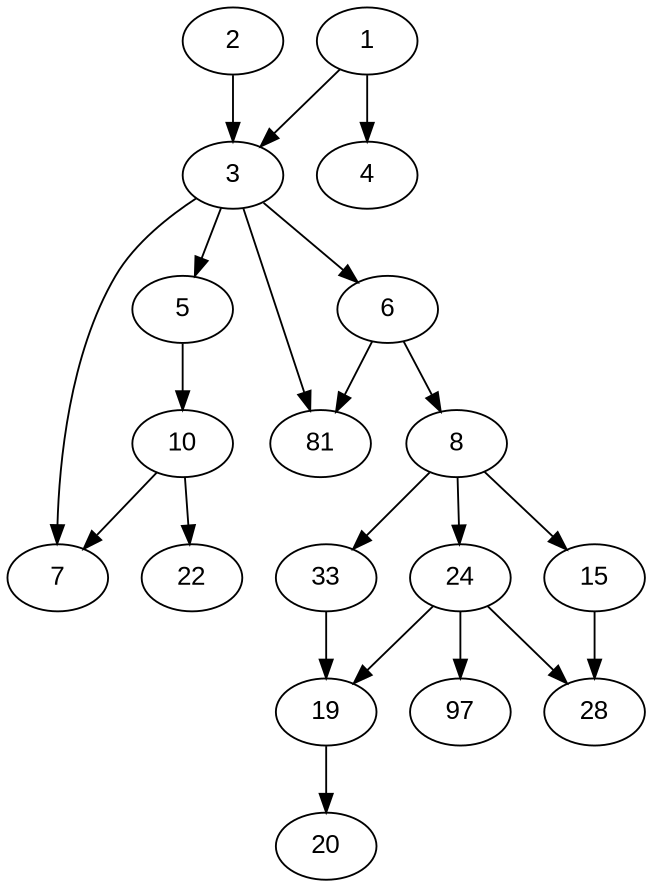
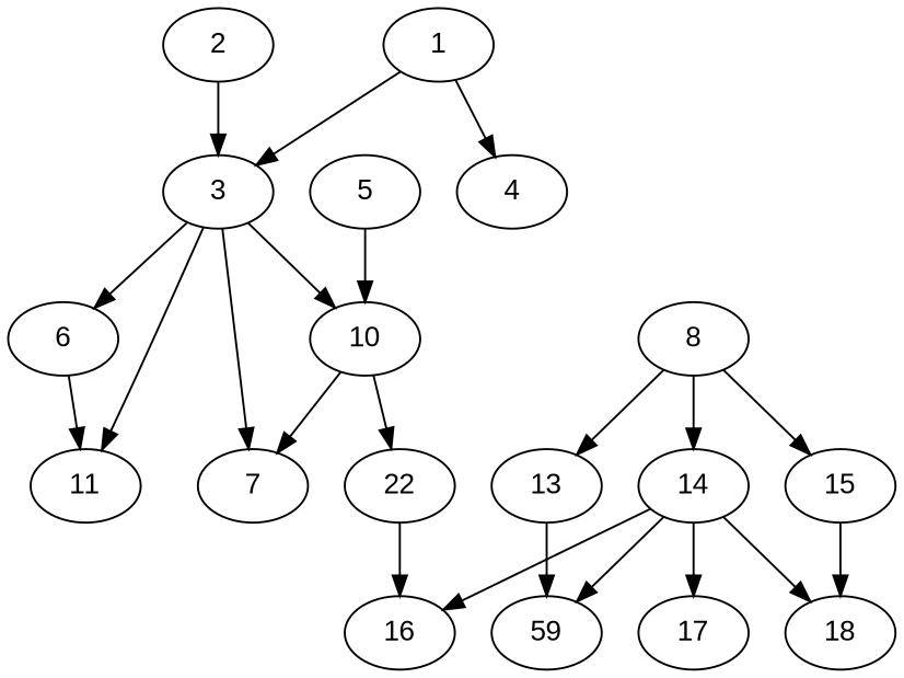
  digraph {
    fontname="Liberation Sans"
    node [alpha=0.19 fontname="Liberation Sans"]
    edge [fontname="Liberation Sans"]
    1 [alpha=0.03 expect_size=37588992]
    3 [alpha=0.10 expect_size=24911872]
    4 [expect_size=12835840]
    5 [alpha=0.06 expect_size=5479424]
    6 [expect_size=43652096]
    7 [alpha=0.06 expect_size=33981440]
-   11 [alpha=0.12 expect_size=9676800 label=81]
+   11 [alpha=0.12 expect_size=9676800]
    10 [alpha=0.17 expect_size=9894912]
    8 [alpha=0.13 expect_size=18429952]
    2 [alpha=0.03 expect_size=40397824]
    n11 [alpha=0.12 expect_size=16410624 label=22]
-   14 [expect_size=47328256 label=24]
+   14 [expect_size=47328256]
    15 [alpha=0.15 expect_size=45969408]
-   13 [alpha=0.04 expect_size=22900736 label=33]
-   19 [alpha=0.07 expect_size=6718464]
-   17 [alpha=0.08 expect_size=9065472 label=97]
-   18 [alpha=0.15 expect_size=24041472 label=28]
-   20 [alpha=0.11 expect_size=12387328]
+   13 [alpha=0.04 expect_size=22900736]
+   19 [alpha=0.07 expect_size=6718464 label=59]
+   16 [alpha=0.13 expect_size=12111872]
+   17 [alpha=0.08 expect_size=9065472]
+   18 [alpha=0.15 expect_size=24041472]
    1 -> 3
    1 -> 4
-   3 -> 5
+   3 -> 10
    3 -> 6
    3 -> 7
    3 -> 11
    5 -> 10
    6 -> 11
-   6 -> 8
    10 -> 7
    10 -> n11
    8 -> 14
    8 -> 15
    8 -> 13
    2 -> 3
+   n11 -> 16
    14 -> 19
+   14 -> 16
    14 -> 17
    14 -> 18
    15 -> 18
    13 -> 19
-   19 -> 20
  }
